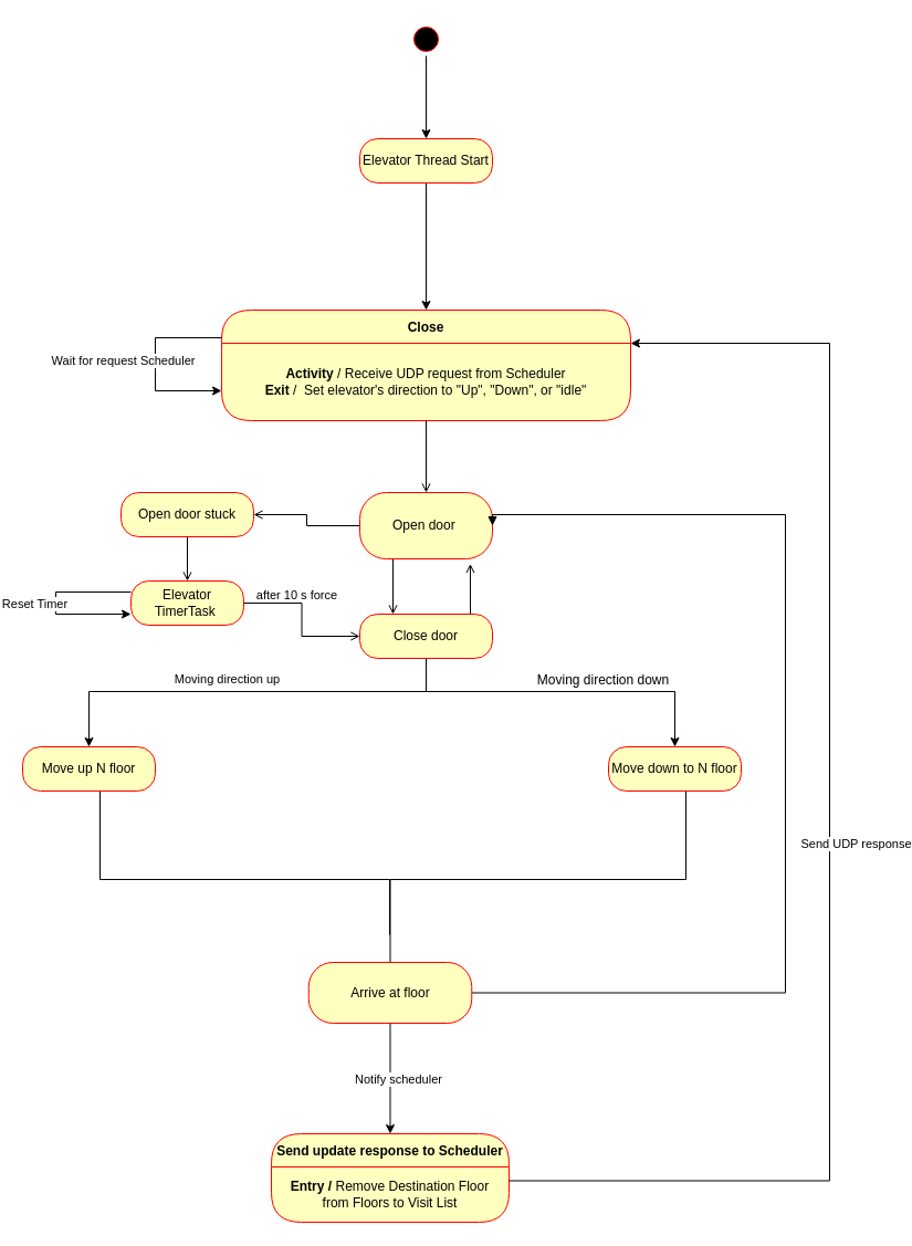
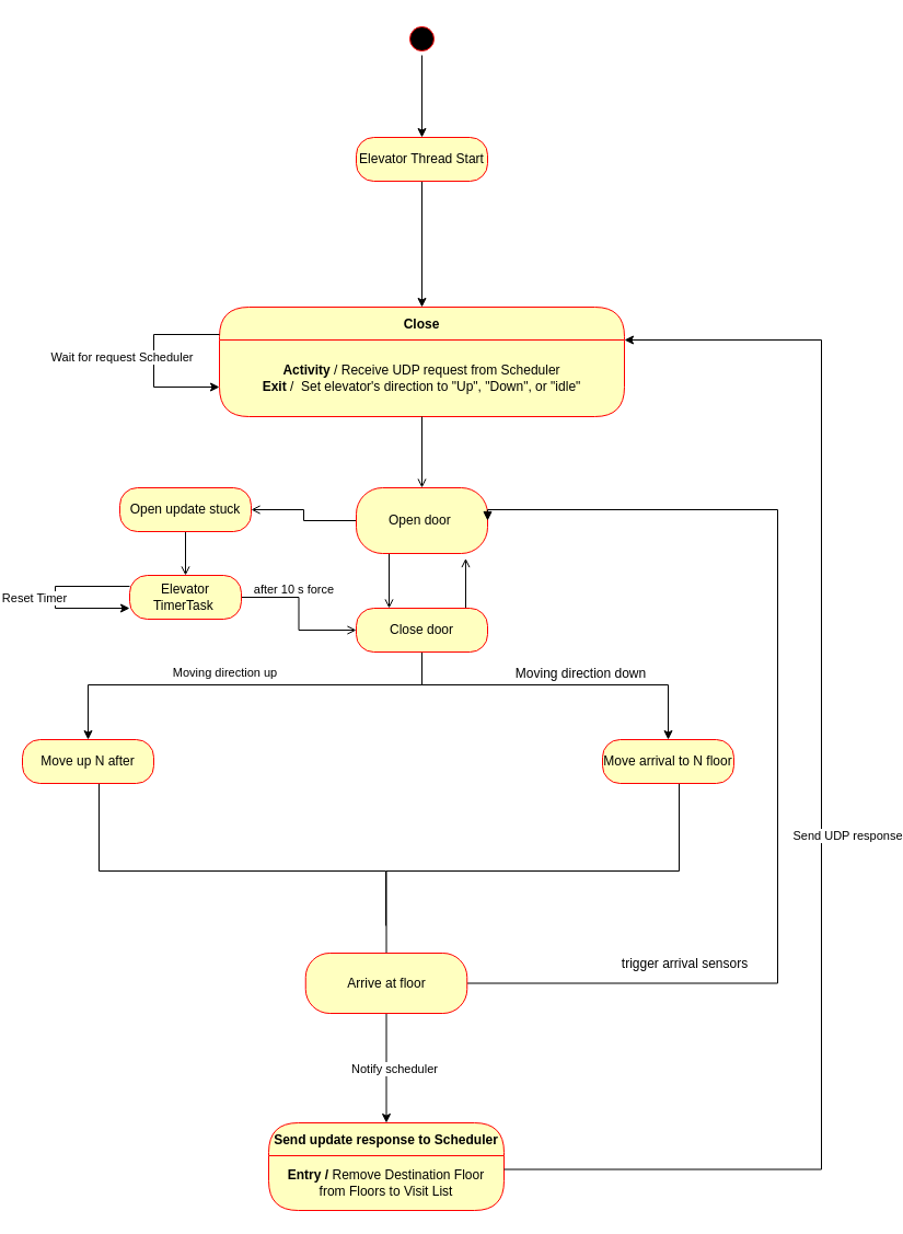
  <mxCell id="0" />
  <mxCell id="1" parent="0" />
  <mxCell id="2" style="edgeStyle=orthogonalEdgeStyle;rounded=0;orthogonalLoop=1;jettySize=auto;html=1;exitX=0.5;exitY=1;exitDx=0;exitDy=0;entryX=0.5;entryY=0;entryDx=0;entryDy=0;" parent="1" source="3" target="5" edge="1"><mxGeometry relative="1" as="geometry" /></mxCell>
  <mxCell id="3" value="" style="ellipse;html=1;shape=startState;fillColor=#000000;strokeColor=#ff0000;" parent="1" vertex="1"><mxGeometry x="370" y="20" width="30" height="30" as="geometry" /></mxCell>
  <mxCell id="4" style="edgeStyle=orthogonalEdgeStyle;rounded=0;orthogonalLoop=1;jettySize=auto;html=1;exitX=0.5;exitY=1;exitDx=0;exitDy=0;entryX=0.5;entryY=0;entryDx=0;entryDy=0;" parent="1" source="5" target="6" edge="1"><mxGeometry relative="1" as="geometry" /></mxCell>
  <mxCell id="5" value="Elevator Thread Start" style="rounded=1;whiteSpace=wrap;html=1;arcSize=40;fontColor=#000000;fillColor=#ffffc0;strokeColor=#ff0000;" parent="1" vertex="1"><mxGeometry x="325" y="125" width="120" height="40" as="geometry" /></mxCell>
  <mxCell id="6" value="Close" style="swimlane;fontStyle=1;align=center;verticalAlign=middle;childLayout=stackLayout;horizontal=1;startSize=30;horizontalStack=0;resizeParent=0;resizeLast=1;container=0;fontColor=#000000;collapsible=0;rounded=1;arcSize=30;strokeColor=#ff0000;fillColor=#ffffc0;swimlaneFillColor=#ffffc0;dropTarget=0;" parent="1" vertex="1"><mxGeometry x="200" y="280" width="370" height="100" as="geometry" /></mxCell>
  <mxCell id="7" value="&lt;b&gt;Activity&amp;nbsp;&lt;/b&gt;/ Receive UDP request from Scheduler&lt;br&gt;&lt;b&gt;Exit&amp;nbsp;&lt;/b&gt;/&amp;nbsp; Set elevator's direction to &quot;Up&quot;, &quot;Down&quot;, or &quot;idle&quot;" style="text;html=1;strokeColor=none;fillColor=none;align=center;verticalAlign=middle;spacingLeft=4;spacingRight=4;whiteSpace=wrap;overflow=hidden;rotatable=0;fontColor=#000000;" parent="6" vertex="1"><mxGeometry y="30" width="370" height="70" as="geometry" /></mxCell>
  <mxCell id="8" style="edgeStyle=orthogonalEdgeStyle;rounded=0;orthogonalLoop=1;jettySize=auto;html=1;exitX=0.5;exitY=1;exitDx=0;exitDy=0;endArrow=none;endFill=0;" parent="1" source="9" edge="1"><mxGeometry relative="1" as="geometry"><mxPoint x="352" y="845" as="targetPoint" /><Array as="points"><mxPoint x="90" y="695" /><mxPoint x="90" y="795" /><mxPoint x="352" y="795" /></Array></mxGeometry></mxCell>
- <mxCell id="9" value="Move up N floor" style="rounded=1;whiteSpace=wrap;html=1;arcSize=40;fontColor=#000000;fillColor=#ffffc0;strokeColor=#ff0000;" parent="1" vertex="1"><mxGeometry x="20" y="675" width="120" height="40" as="geometry" /></mxCell>
+ <mxCell id="9" value="Move up N after" style="rounded=1;whiteSpace=wrap;html=1;arcSize=40;fontColor=#000000;fillColor=#ffffc0;strokeColor=#ff0000;" parent="1" vertex="1"><mxGeometry x="20" y="675" width="120" height="40" as="geometry" /></mxCell>
  <mxCell id="10" style="edgeStyle=orthogonalEdgeStyle;rounded=0;orthogonalLoop=1;jettySize=auto;html=1;exitX=0.5;exitY=1;exitDx=0;exitDy=0;entryX=0.5;entryY=0;entryDx=0;entryDy=0;" parent="1" source="26" target="9" edge="1"><mxGeometry relative="1" as="geometry"><Array as="points"><mxPoint x="385" y="625" /><mxPoint x="80" y="625" /></Array></mxGeometry></mxCell>
  <mxCell id="11" value="Moving direction up" style="edgeLabel;html=1;align=center;verticalAlign=middle;resizable=0;points=[];" parent="10" vertex="1" connectable="0"><mxGeometry x="0.095" y="-1" relative="1" as="geometry"><mxPoint y="-11" as="offset" /></mxGeometry></mxCell>
  <mxCell id="12" style="edgeStyle=orthogonalEdgeStyle;rounded=0;orthogonalLoop=1;jettySize=auto;html=1;exitX=0.5;exitY=1;exitDx=0;exitDy=0;entryX=0.5;entryY=0;entryDx=0;entryDy=0;" parent="1" source="14" target="17" edge="1"><mxGeometry relative="1" as="geometry"><mxPoint x="410" y="885" as="targetPoint" /><Array as="points"><mxPoint x="620" y="715" /><mxPoint x="620" y="795" /><mxPoint x="352" y="795" /></Array></mxGeometry></mxCell>
  <mxCell id="13" value="Notify scheduler" style="edgeLabel;html=1;align=center;verticalAlign=middle;resizable=0;points=[];" parent="12" vertex="1" connectable="0"><mxGeometry x="0.143" y="-2" relative="1" as="geometry"><mxPoint x="-15" y="182" as="offset" /></mxGeometry></mxCell>
- <mxCell id="14" value="Move down to N floor" style="rounded=1;whiteSpace=wrap;html=1;arcSize=40;fontColor=#000000;fillColor=#ffffc0;strokeColor=#ff0000;" parent="1" vertex="1"><mxGeometry x="550" y="675" width="120" height="40" as="geometry" /></mxCell>
+ <mxCell id="14" value="Move arrival to N floor" style="rounded=1;whiteSpace=wrap;html=1;arcSize=40;fontColor=#000000;fillColor=#ffffc0;strokeColor=#ff0000;" parent="1" vertex="1"><mxGeometry x="550" y="675" width="120" height="40" as="geometry" /></mxCell>
  <mxCell id="15" style="edgeStyle=orthogonalEdgeStyle;rounded=0;orthogonalLoop=1;jettySize=auto;html=1;entryX=0.5;entryY=0;entryDx=0;entryDy=0;exitX=0.5;exitY=1;exitDx=0;exitDy=0;" parent="1" source="26" target="14" edge="1"><mxGeometry relative="1" as="geometry"><mxPoint x="480" y="380" as="sourcePoint" /><Array as="points"><mxPoint x="385" y="625" /><mxPoint x="610" y="625" /></Array></mxGeometry></mxCell>
- <mxCell id="16" value="Moving direction down" style="text;html=1;align=center;verticalAlign=middle;resizable=0;points=[];autosize=1;strokeColor=none;fillColor=none;" parent="1" vertex="1"><mxGeometry x="480" y="605" width="130" height="20" as="geometry" /></mxCell>
+ <mxCell id="16" value="Moving direction down" style="text;html=1;align=center;verticalAlign=middle;resizable=0;points=[];autosize=1;strokeColor=none;fillColor=none;" parent="1" vertex="1"><mxGeometry x="465" y="605" width="130" height="20" as="geometry" /></mxCell>
  <mxCell id="17" value="Send update response to Scheduler" style="swimlane;fontStyle=1;align=center;verticalAlign=middle;childLayout=stackLayout;horizontal=1;startSize=30;horizontalStack=0;resizeParent=0;resizeLast=1;container=0;fontColor=#000000;collapsible=0;rounded=1;arcSize=30;strokeColor=#ff0000;fillColor=#ffffc0;swimlaneFillColor=#ffffc0;dropTarget=0;" parent="1" vertex="1"><mxGeometry x="245" y="1025" width="215" height="80" as="geometry" /></mxCell>
  <mxCell id="18" value="&lt;b&gt;Entry / &lt;/b&gt;Remove Destination Floor from Floors to Visit List" style="text;html=1;strokeColor=none;fillColor=none;align=center;verticalAlign=middle;spacingLeft=4;spacingRight=4;whiteSpace=wrap;overflow=hidden;rotatable=0;fontColor=#000000;" parent="17" vertex="1"><mxGeometry y="30" width="215" height="50" as="geometry" /></mxCell>
  <mxCell id="19" style="edgeStyle=orthogonalEdgeStyle;rounded=0;orthogonalLoop=1;jettySize=auto;html=1;exitX=1;exitY=0.25;exitDx=0;exitDy=0;entryX=1;entryY=0;entryDx=0;entryDy=0;" parent="1" source="18" target="7" edge="1"><mxGeometry relative="1" as="geometry"><mxPoint x="830" y="325" as="targetPoint" /><Array as="points"><mxPoint x="750" y="1068" /><mxPoint x="750" y="310" /></Array></mxGeometry></mxCell>
  <mxCell id="20" style="edgeStyle=orthogonalEdgeStyle;rounded=0;orthogonalLoop=1;jettySize=auto;html=1;exitX=0;exitY=0.25;exitDx=0;exitDy=0;" parent="1" source="6" edge="1"><mxGeometry relative="1" as="geometry"><Array as="points"><mxPoint x="140" y="305" /><mxPoint x="140" y="353" /></Array><mxPoint x="140" y="280" as="sourcePoint" /><mxPoint x="200" y="353" as="targetPoint" /></mxGeometry></mxCell>
  <mxCell id="21" value="Wait for request Scheduler" style="edgeLabel;html=1;align=center;verticalAlign=middle;resizable=0;points=[];" parent="20" vertex="1" connectable="0"><mxGeometry x="0.118" y="-3" relative="1" as="geometry"><mxPoint x="-27" y="-14" as="offset" /></mxGeometry></mxCell>
  <mxCell id="22" style="edgeStyle=orthogonalEdgeStyle;rounded=0;orthogonalLoop=1;jettySize=auto;html=1;exitX=0.833;exitY=1.075;exitDx=0;exitDy=0;entryX=0.75;entryY=0;entryDx=0;entryDy=0;startArrow=open;startFill=0;endArrow=none;endFill=0;exitPerimeter=0;" parent="1" source="25" target="26" edge="1"><mxGeometry relative="1" as="geometry"><Array as="points"><mxPoint x="425" y="555" /></Array></mxGeometry></mxCell>
  <mxCell id="23" style="edgeStyle=orthogonalEdgeStyle;rounded=0;orthogonalLoop=1;jettySize=auto;html=1;exitX=0.25;exitY=1;exitDx=0;exitDy=0;entryX=0.25;entryY=0;entryDx=0;entryDy=0;endArrow=open;endFill=0;" parent="1" source="25" target="26" edge="1"><mxGeometry relative="1" as="geometry" /></mxCell>
  <mxCell id="24" style="edgeStyle=orthogonalEdgeStyle;rounded=0;orthogonalLoop=1;jettySize=auto;html=1;exitX=0;exitY=0.5;exitDx=0;exitDy=0;entryX=1;entryY=0.5;entryDx=0;entryDy=0;endArrow=open;endFill=0;" edge="1" parent="1" source="25" target="34"><mxGeometry relative="1" as="geometry" /></mxCell>
  <mxCell id="25" value="Open door&amp;nbsp;" style="rounded=1;whiteSpace=wrap;html=1;arcSize=40;fontColor=#000000;fillColor=#ffffc0;strokeColor=#ff0000;" parent="1" vertex="1"><mxGeometry x="325" y="445" width="120" height="60" as="geometry" /></mxCell>
  <mxCell id="26" value="Close door" style="rounded=1;whiteSpace=wrap;html=1;arcSize=40;fontColor=#000000;fillColor=#ffffc0;strokeColor=#ff0000;" parent="1" vertex="1"><mxGeometry x="325" y="555" width="120" height="40" as="geometry" /></mxCell>
  <mxCell id="27" style="edgeStyle=orthogonalEdgeStyle;rounded=0;orthogonalLoop=1;jettySize=auto;html=1;exitX=0.5;exitY=1;exitDx=0;exitDy=0;entryX=0.5;entryY=0;entryDx=0;entryDy=0;startArrow=none;startFill=0;endArrow=open;endFill=0;" parent="1" source="7" target="25" edge="1"><mxGeometry relative="1" as="geometry" /></mxCell>
  <mxCell id="28" style="edgeStyle=orthogonalEdgeStyle;rounded=0;orthogonalLoop=1;jettySize=auto;html=1;exitX=1;exitY=0.5;exitDx=0;exitDy=0;startArrow=none;startFill=0;endArrow=block;endFill=1;entryX=1;entryY=0.5;entryDx=0;entryDy=0;" parent="1" source="29" target="25" edge="1"><mxGeometry relative="1" as="geometry"><mxPoint x="700" y="455" as="targetPoint" /><Array as="points"><mxPoint x="710" y="898" /><mxPoint x="710" y="465" /></Array></mxGeometry></mxCell>
  <mxCell id="29" value="Arrive at floor" style="rounded=1;whiteSpace=wrap;html=1;arcSize=40;fontColor=#000000;fillColor=#ffffc0;strokeColor=#ff0000;" parent="1" vertex="1"><mxGeometry x="278.75" y="870" width="147.5" height="55" as="geometry" /></mxCell>
+ <mxCell id="30" value="trigger arrival sensors" style="text;html=1;align=center;verticalAlign=middle;resizable=0;points=[];autosize=1;strokeColor=none;fillColor=none;" parent="1" vertex="1"><mxGeometry x="560" y="870" width="130" height="20" as="geometry" /></mxCell>
  <mxCell id="31" value="Send UDP response" style="edgeLabel;html=1;align=center;verticalAlign=middle;resizable=0;points=[];" parent="1" vertex="1" connectable="0"><mxGeometry x="770" y="764.996" as="geometry"><mxPoint x="3" y="-2" as="offset" /></mxGeometry></mxCell>
  <mxCell id="32" value="after 10 s force&amp;nbsp;&amp;nbsp;" style="edgeLabel;html=1;align=center;verticalAlign=middle;resizable=0;points=[];" parent="1" vertex="1" connectable="0"><mxGeometry x="270" y="545" as="geometry"><mxPoint y="-8" as="offset" /></mxGeometry></mxCell>
  <mxCell id="33" style="edgeStyle=orthogonalEdgeStyle;rounded=0;orthogonalLoop=1;jettySize=auto;html=1;entryX=0.5;entryY=0;entryDx=0;entryDy=0;endArrow=open;endFill=0;" edge="1" parent="1" source="34" target="36"><mxGeometry relative="1" as="geometry" /></mxCell>
- <mxCell id="34" value="Open door stuck" style="rounded=1;whiteSpace=wrap;html=1;arcSize=40;fontColor=#000000;fillColor=#ffffc0;strokeColor=#ff0000;" vertex="1" parent="1"><mxGeometry x="109" y="445" width="120" height="40" as="geometry" /></mxCell>
+ <mxCell id="34" value="Open update stuck" style="rounded=1;whiteSpace=wrap;html=1;arcSize=40;fontColor=#000000;fillColor=#ffffc0;strokeColor=#ff0000;" vertex="1" parent="1"><mxGeometry x="109" y="445" width="120" height="40" as="geometry" /></mxCell>
  <mxCell id="35" style="edgeStyle=orthogonalEdgeStyle;rounded=0;orthogonalLoop=1;jettySize=auto;html=1;entryX=0;entryY=0.5;entryDx=0;entryDy=0;endArrow=open;endFill=0;" edge="1" parent="1" source="36" target="26"><mxGeometry relative="1" as="geometry" /></mxCell>
  <mxCell id="36" value="Elevator TimerTask&amp;nbsp;" style="rounded=1;whiteSpace=wrap;html=1;arcSize=40;fontColor=#000000;fillColor=#ffffc0;strokeColor=#ff0000;" vertex="1" parent="1"><mxGeometry x="118" y="525" width="102" height="40" as="geometry" /></mxCell>
  <mxCell id="37" style="edgeStyle=orthogonalEdgeStyle;rounded=0;orthogonalLoop=1;jettySize=auto;html=1;exitX=0;exitY=0.25;exitDx=0;exitDy=0;entryX=0;entryY=0.75;entryDx=0;entryDy=0;" edge="1" parent="1" source="36" target="36"><mxGeometry relative="1" as="geometry"><Array as="points"><mxPoint x="50" y="535" /><mxPoint x="50" y="555" /></Array><mxPoint x="110" y="535" as="sourcePoint" /><mxPoint x="110" y="575" as="targetPoint" /></mxGeometry></mxCell>
  <mxCell id="38" value="Reset Timer" style="edgeLabel;html=1;align=center;verticalAlign=middle;resizable=0;points=[];" vertex="1" connectable="0" parent="37"><mxGeometry x="0.118" y="-3" relative="1" as="geometry"><mxPoint x="-17" y="-9" as="offset" /></mxGeometry></mxCell>
